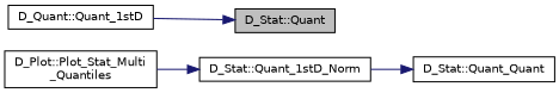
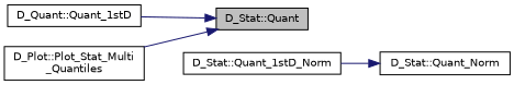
  digraph {
    rankdir=RL
    node [color=black fillcolor=white fontname=Helvetica fontsize=10 shape=record style=filled]
    edge [color=midnightblue dir=back fontname=Helvetica fontsize=10 labelfontname=Helvetica labelfontsize=10 style=solid]
    n1 [fillcolor=grey75 fontcolor=black height=0.2 label="D_Stat::Quant" width=0.4]
    n2 [height=0.2 label="D_Quant::Quant_1stD" width=0.4]
-   n3 [height=0.2 label="D_Stat::Quant_Quant" width=0.4]
+   n3 [height=0.2 label="D_Stat::Quant_Norm" width=0.4]
    n4 [height=0.2 label="D_Stat::Quant_1stD_Norm" width=0.4]
    n5 [height=0.2 label="D_Plot::Plot_Stat_Multi\l_Quantiles" width=0.4]
    n1 -> n2
    n3 -> n4
-   n4 -> n5
+   n1 -> n5
  }
